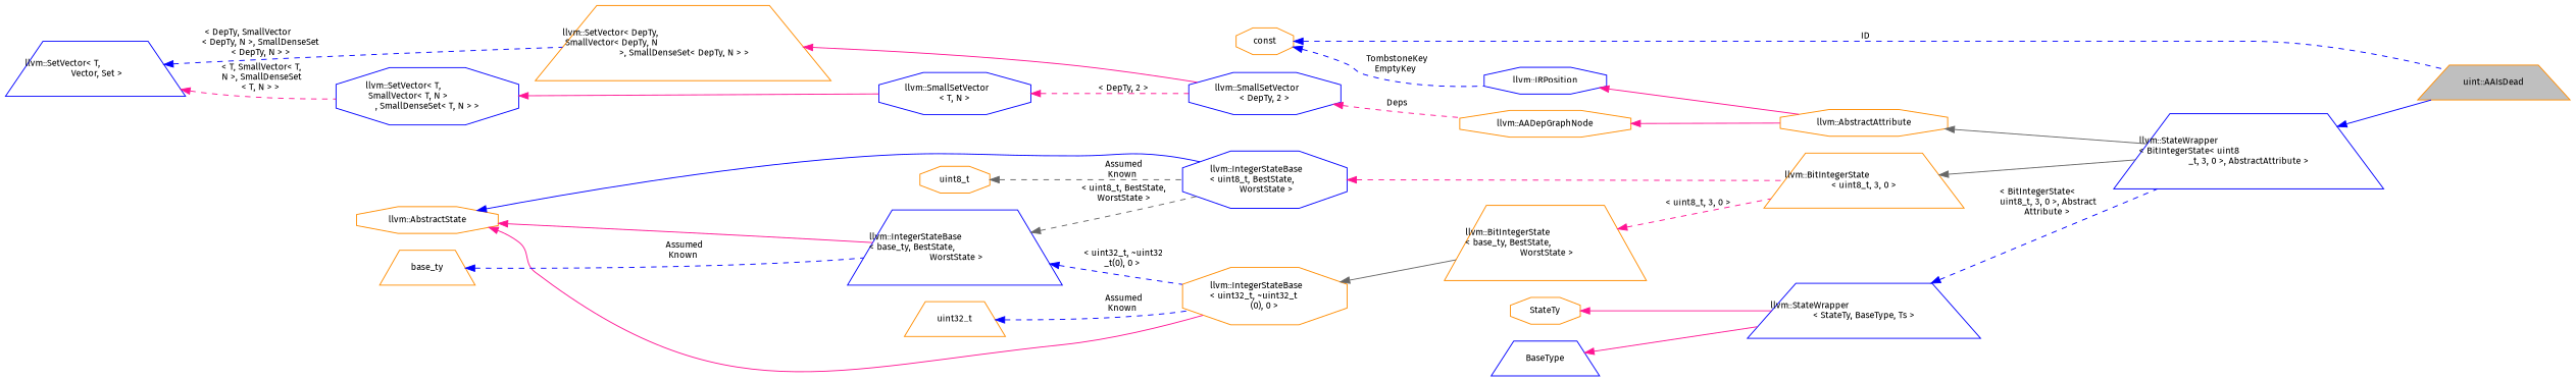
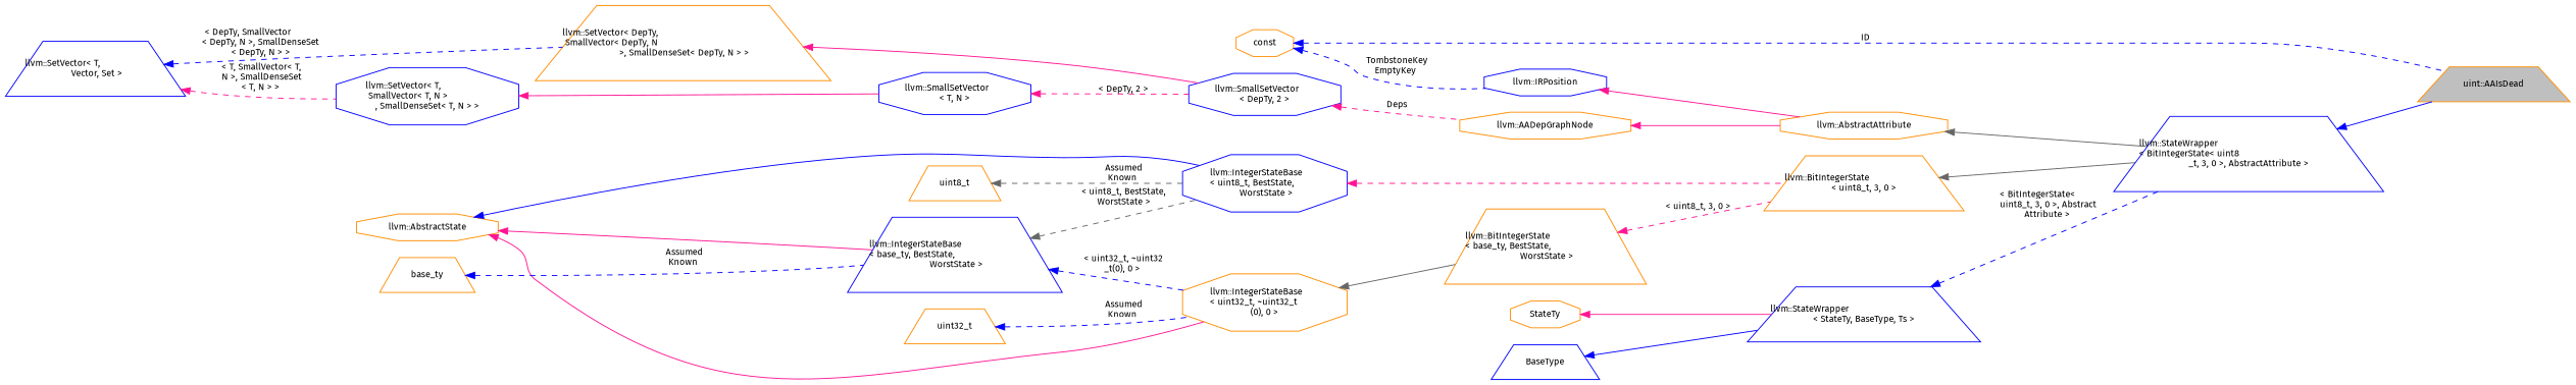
  digraph {
    fontname="Fira Sans"
    rankdir=LR
    node [color=darkorange fontname="Fira Sans" fontsize=10 shape=octagon]
    edge [color=deeppink dir=back fontname="Fira Sans" fontsize=10 labelfontname=Helvetica labelfontsize=10 style=dashed]
    n1 [fillcolor=grey75 fontcolor=black height=0.2 label="uint::AAIsDead" shape=trapezium style=filled width=0.4]
    n2 [color=blue height=0.2 label="llvm::StateWrapper\l\< BitIntegerState\< uint8\l_t, 3, 0 \>, AbstractAttribute \>" shape=trapezium width=0.4]
    n3 [height=0.2 label="llvm::AbstractAttribute" width=0.4]
    n4 [color=blue height=0.2 label="llvm::IRPosition" width=0.4]
    n5 [height=0.2 label=const width=0.4]
    n6 [height=0.2 label="llvm::AADepGraphNode" width=0.4]
    n7 [color=blue height=0.2 label="llvm::SmallSetVector\l\< DepTy, 2 \>" width=0.4]
    n8 [height=0.2 label="llvm::SetVector\< DepTy,\l SmallVector\< DepTy, N\l \>, SmallDenseSet\< DepTy, N \> \>" shape=trapezium width=0.4]
    n9 [color=blue height=0.2 label="llvm::SetVector\< T,\l Vector, Set \>" shape=trapezium width=0.4]
    n10 [color=blue height=0.2 label="llvm::SetVector\< T,\l SmallVector\< T, N \>\l, SmallDenseSet\< T, N \> \>" width=0.4]
    n11 [color=blue height=0.2 label="llvm::SmallSetVector\l\< T, N \>" width=0.4]
    n12 [height=0.2 label="llvm::BitIntegerState\l\< uint8_t, 3, 0 \>" shape=trapezium width=0.4]
    n13 [color=blue height=0.2 label="llvm::IntegerStateBase\l\< uint8_t, BestState,\l WorstState \>" width=0.4]
    n14 [height=0.2 label="llvm::AbstractState" width=0.4]
    n15 [color=blue height=0.2 label="llvm::IntegerStateBase\l\< base_ty, BestState,\l WorstState \>" shape=trapezium width=0.4]
    n16 [height=0.2 label="llvm::IntegerStateBase\l\< uint32_t, ~uint32_t\l(0), 0 \>" width=0.4]
    n17 [height=0.2 label="llvm::BitIntegerState\l\< base_ty, BestState,\l WorstState \>" shape=trapezium width=0.4]
-   n18 [height=0.2 label=uint8_t width=0.4]
+   n18 [height=0.2 label=uint8_t shape=trapezium width=0.4]
    n19 [height=0.2 label=base_ty shape=trapezium width=0.4]
    n20 [height=0.2 label=uint32_t shape=trapezium width=0.4]
    n21 [color=blue height=0.2 label="llvm::StateWrapper\l\< StateTy, BaseType, Ts \>" shape=trapezium width=0.4]
    n22 [color=blue height=0.2 label=BaseType shape=trapezium width=0.4]
    n23 [height=0.2 label=StateTy width=0.4]
    n2 -> n1 [color=blue style=solid]
    n3 -> n2 [color=gray40 style=solid]
    n4 -> n3 [style=solid]
    n5 -> n1 [color=blue label=" ID"]
    n5 -> n4 [color=blue label=" TombstoneKey\nEmptyKey"]
    n6 -> n3 [style=solid]
    n7 -> n6 [label=" Deps"]
    n8 -> n7 [style=solid]
    n9 -> n8 [color=blue label=" \< DepTy, SmallVector\l\< DepTy, N \>, SmallDenseSet\l\< DepTy, N \> \>"]
    n9 -> n10 [label=" \< T, SmallVector\< T,\l N \>, SmallDenseSet\l\< T, N \> \>"]
    n10 -> n11 [style=solid]
    n11 -> n7 [label=" \< DepTy, 2 \>"]
    n12 -> n2 [color=gray40 style=solid]
    n13 -> n12
    n14 -> n13 [color=blue style=solid]
    n14 -> n15 [style=solid]
    n14 -> n16 [style=solid]
    n15 -> n13 [color=gray40 label=" \< uint8_t, BestState,\l WorstState \>"]
    n15 -> n16 [color=blue label=" \< uint32_t, ~uint32\l_t(0), 0 \>"]
    n16 -> n17 [color=gray40 style=solid]
    n17 -> n12 [label=" \< uint8_t, 3, 0 \>"]
    n18 -> n13 [color=gray40 label=" Assumed\nKnown"]
    n19 -> n15 [color=blue label=" Assumed\nKnown"]
    n20 -> n16 [color=blue label=" Assumed\nKnown"]
    n21 -> n2 [color=blue label=" \< BitIntegerState\<\l uint8_t, 3, 0 \>, Abstract\lAttribute \>"]
-   n22 -> n21 [style=solid]
+   n22 -> n21 [color=blue style=solid]
    n23 -> n21 [style=solid]
  }
